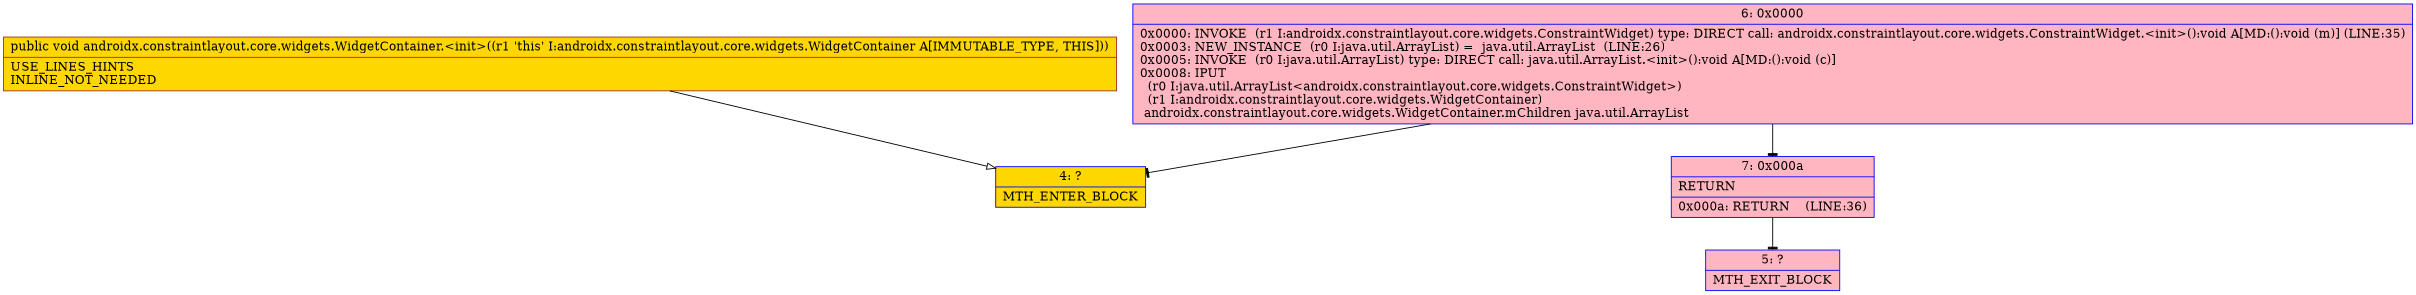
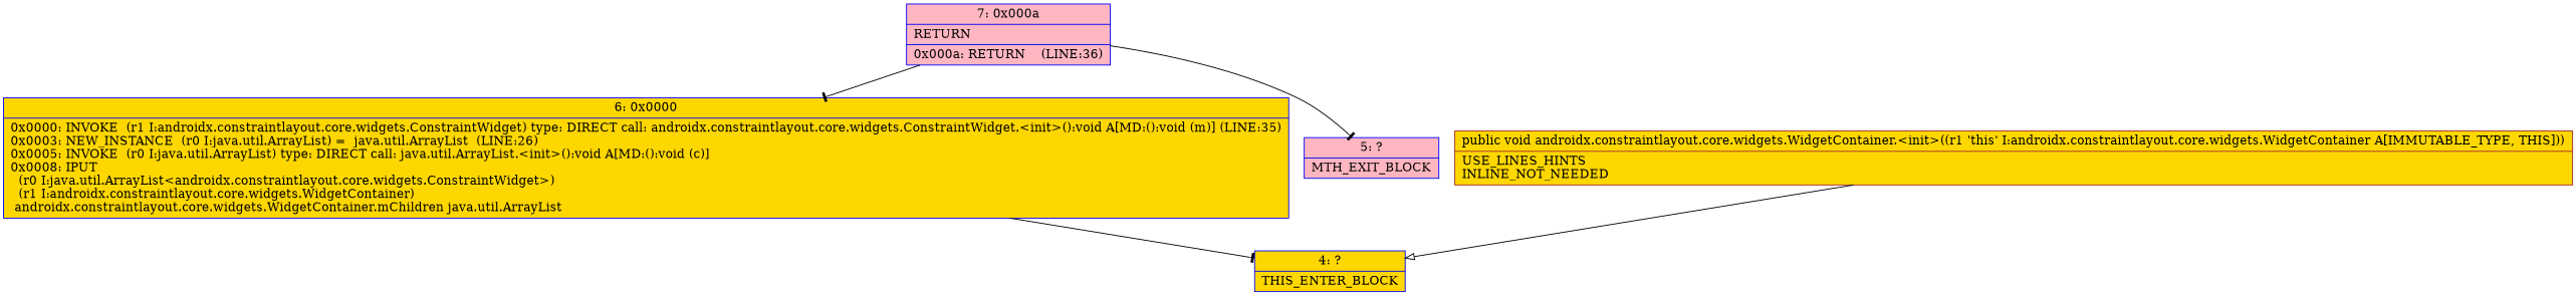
  digraph {
    node [color=blue fillcolor=gold shape=record style=filled]
    edge [arrowhead=tee]
-   n1 [label="{4\:\ ?|MTH_ENTER_BLOCK\l}"]
-   n2 [fillcolor=lightpink label="{6\:\ 0x0000|0x0000: INVOKE  (r1 I:androidx.constraintlayout.core.widgets.ConstraintWidget) type: DIRECT call: androidx.constraintlayout.core.widgets.ConstraintWidget.\<init\>():void A[MD:():void (m)] (LINE:35)\l0x0003: NEW_INSTANCE  (r0 I:java.util.ArrayList) =  java.util.ArrayList  (LINE:26)\l0x0005: INVOKE  (r0 I:java.util.ArrayList) type: DIRECT call: java.util.ArrayList.\<init\>():void A[MD:():void (c)]\l0x0008: IPUT  \l  (r0 I:java.util.ArrayList\<androidx.constraintlayout.core.widgets.ConstraintWidget\>)\l  (r1 I:androidx.constraintlayout.core.widgets.WidgetContainer)\l androidx.constraintlayout.core.widgets.WidgetContainer.mChildren java.util.ArrayList \l}"]
+   n1 [label="{4\:\ ?|THIS_ENTER_BLOCK\l}"]
+   n2 [label="{6\:\ 0x0000|0x0000: INVOKE  (r1 I:androidx.constraintlayout.core.widgets.ConstraintWidget) type: DIRECT call: androidx.constraintlayout.core.widgets.ConstraintWidget.\<init\>():void A[MD:():void (m)] (LINE:35)\l0x0003: NEW_INSTANCE  (r0 I:java.util.ArrayList) =  java.util.ArrayList  (LINE:26)\l0x0005: INVOKE  (r0 I:java.util.ArrayList) type: DIRECT call: java.util.ArrayList.\<init\>():void A[MD:():void (c)]\l0x0008: IPUT  \l  (r0 I:java.util.ArrayList\<androidx.constraintlayout.core.widgets.ConstraintWidget\>)\l  (r1 I:androidx.constraintlayout.core.widgets.WidgetContainer)\l androidx.constraintlayout.core.widgets.WidgetContainer.mChildren java.util.ArrayList \l}"]
    n3 [fillcolor=lightpink label="{7\:\ 0x000a|RETURN\l|0x000a: RETURN    (LINE:36)\l}"]
    n4 [fillcolor=lightpink label="{5\:\ ?|MTH_EXIT_BLOCK\l}"]
    n5 [color=brown label="{public void androidx.constraintlayout.core.widgets.WidgetContainer.\<init\>((r1 'this' I:androidx.constraintlayout.core.widgets.WidgetContainer A[IMMUTABLE_TYPE, THIS]))  | USE_LINES_HINTS\lINLINE_NOT_NEEDED\l}"]
    n2 -> n1
-   n2 -> n3
+   n3 -> n2
    n3 -> n4
    n5 -> n1 [arrowhead=onormal]
  }
